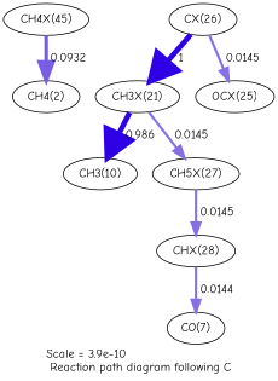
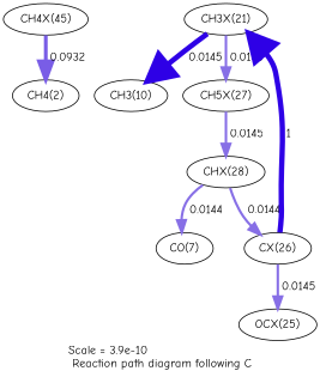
  digraph {
    fontname="Comic Neue"
    label="Scale = 3.9e-10\l Reaction path diagram following C"
    node [fontname="Comic Neue"]
    edge [arrowsize=1.4 color="0.7, 0.514, 0.9" fontname="Comic Neue" penwidth=2.8]
    n1 [label="CH4X(45)"]
    n2 [label="CH4(2)"]
    n3 [label="CH3X(21)"]
    n4 [label="CH3(10)"]
    n5 [label="CH5X(27)"]
    n6 [label="CHX(28)"]
    n7 [label="CX(26)"]
    n8 [label="CO(7)"]
    n9 [label="OCX(25)"]
    n1 -> n2 [arrowsize=2.1 color="0.7, 0.593, 0.9" label=" 0.0932" penwidth=4.21]
-   n3 -> n4 [arrowsize=2.99 color="0.7, 1.49, 0.9" label=" 0.986" penwidth=5.99]
+   n3 -> n4 [arrowsize=2.99 color="0.7, 1.49, 0.9" label=" 0.0145" penwidth=5.99]
    n3 -> n5 [label=" 0.0145"]
    n5 -> n6 [label=" 0.0145"]
+   n6 -> n7 [label=" 0.0144"]
    n6 -> n8 [label=" 0.0144"]
    n7 -> n3 [arrowsize=3 color="0.7, 1.5, 0.9" label=" 1" penwidth=6]
    n7 -> n9 [label=" 0.0145"]
  }
